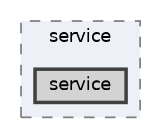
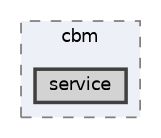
  digraph {
    compound=true
    rankdir=LR
    n1 [color=grey25 fillcolor=lightgrey fontname=Helvetica fontsize=10 height=0.2 label=service shape=box style="filled,bold" width=0.4]
    subgraph cluster_1 {
      bgcolor="#edf0f7"
      fontname=Helvetica
      fontsize=10
-     label=service
+     label=cbm
      pencolor=grey50
      style="filled,dashed"
      n1
    }
  }
